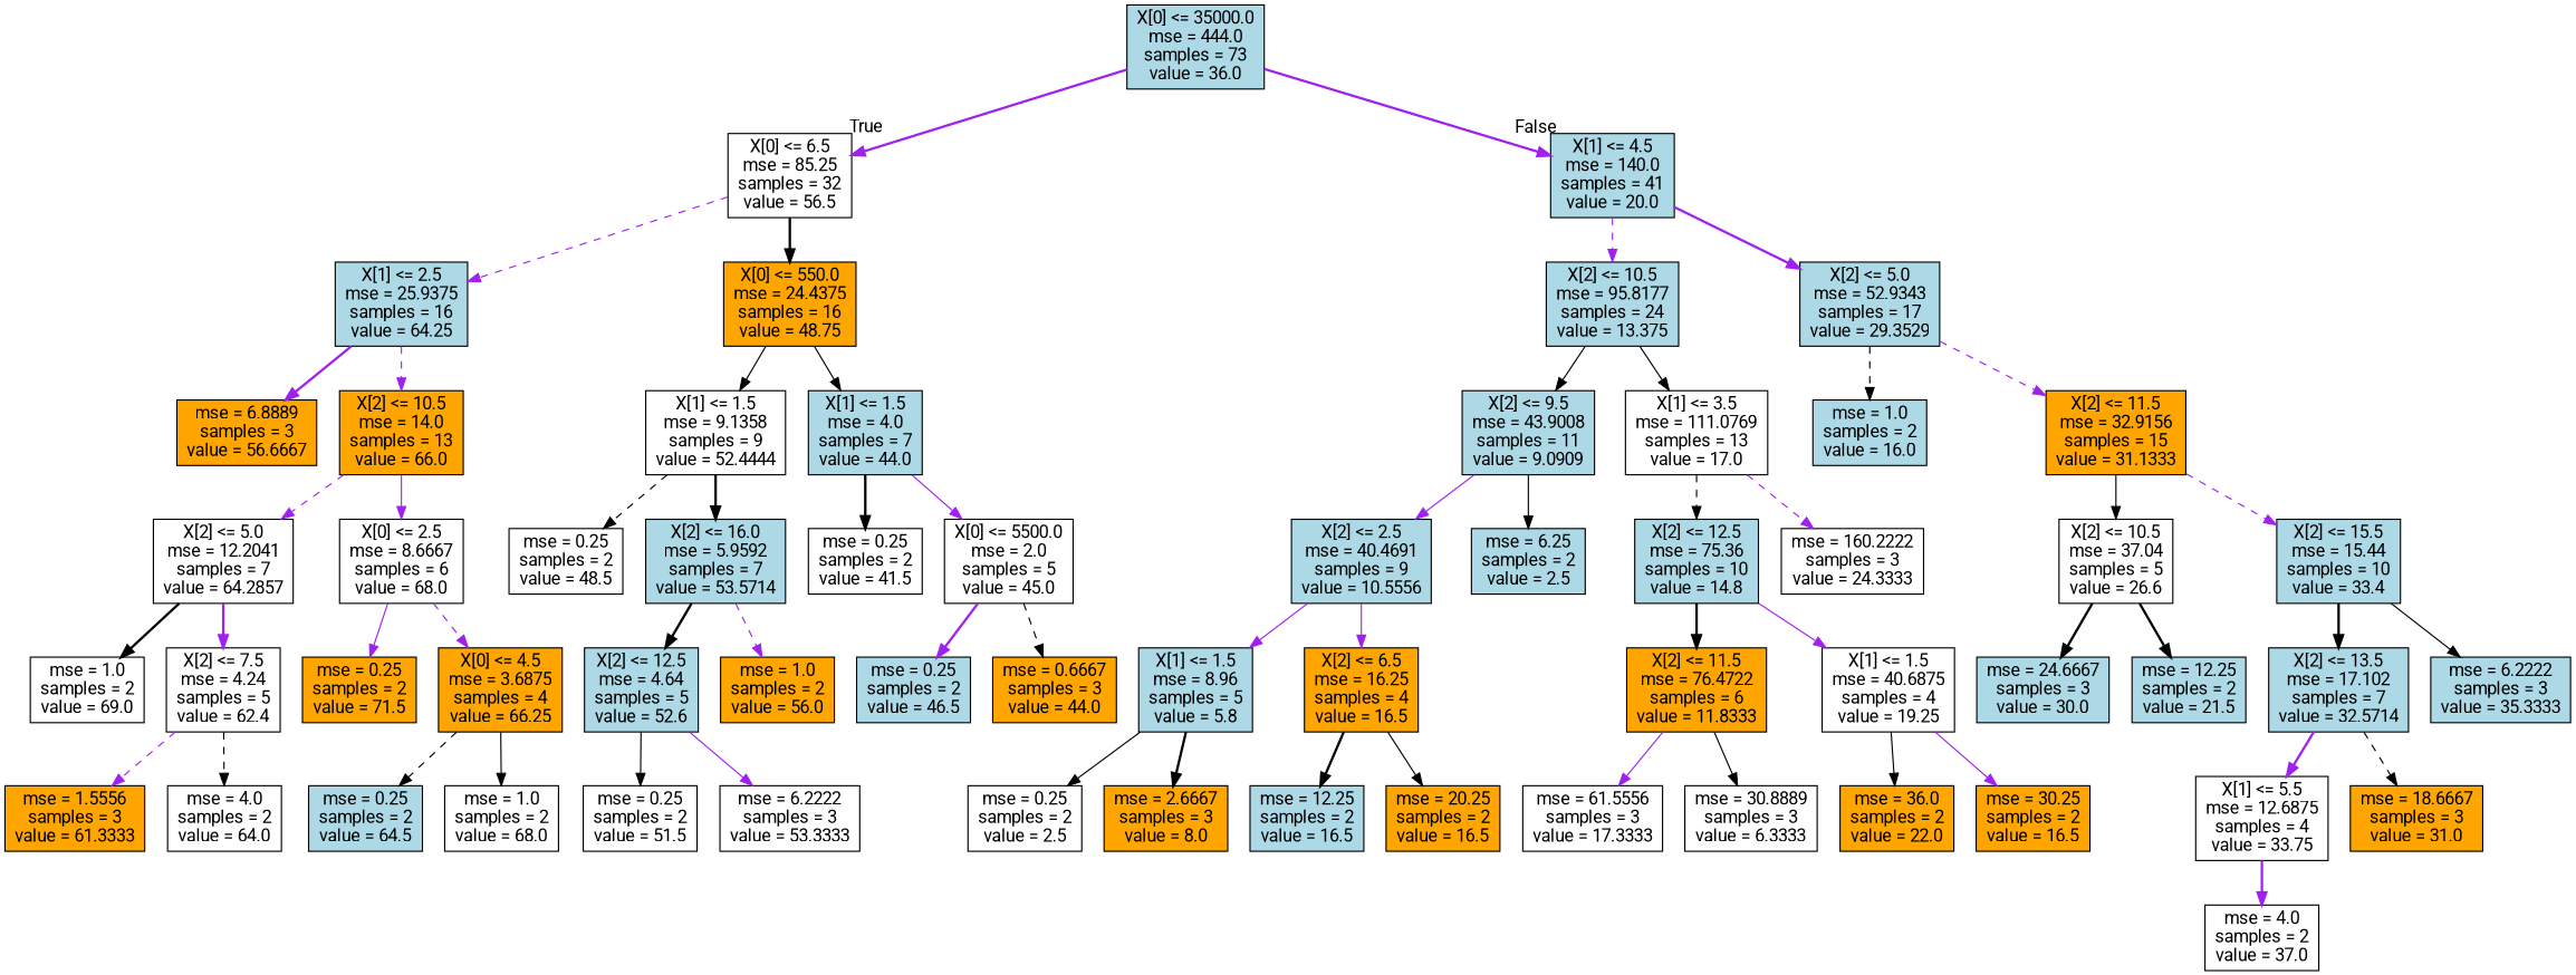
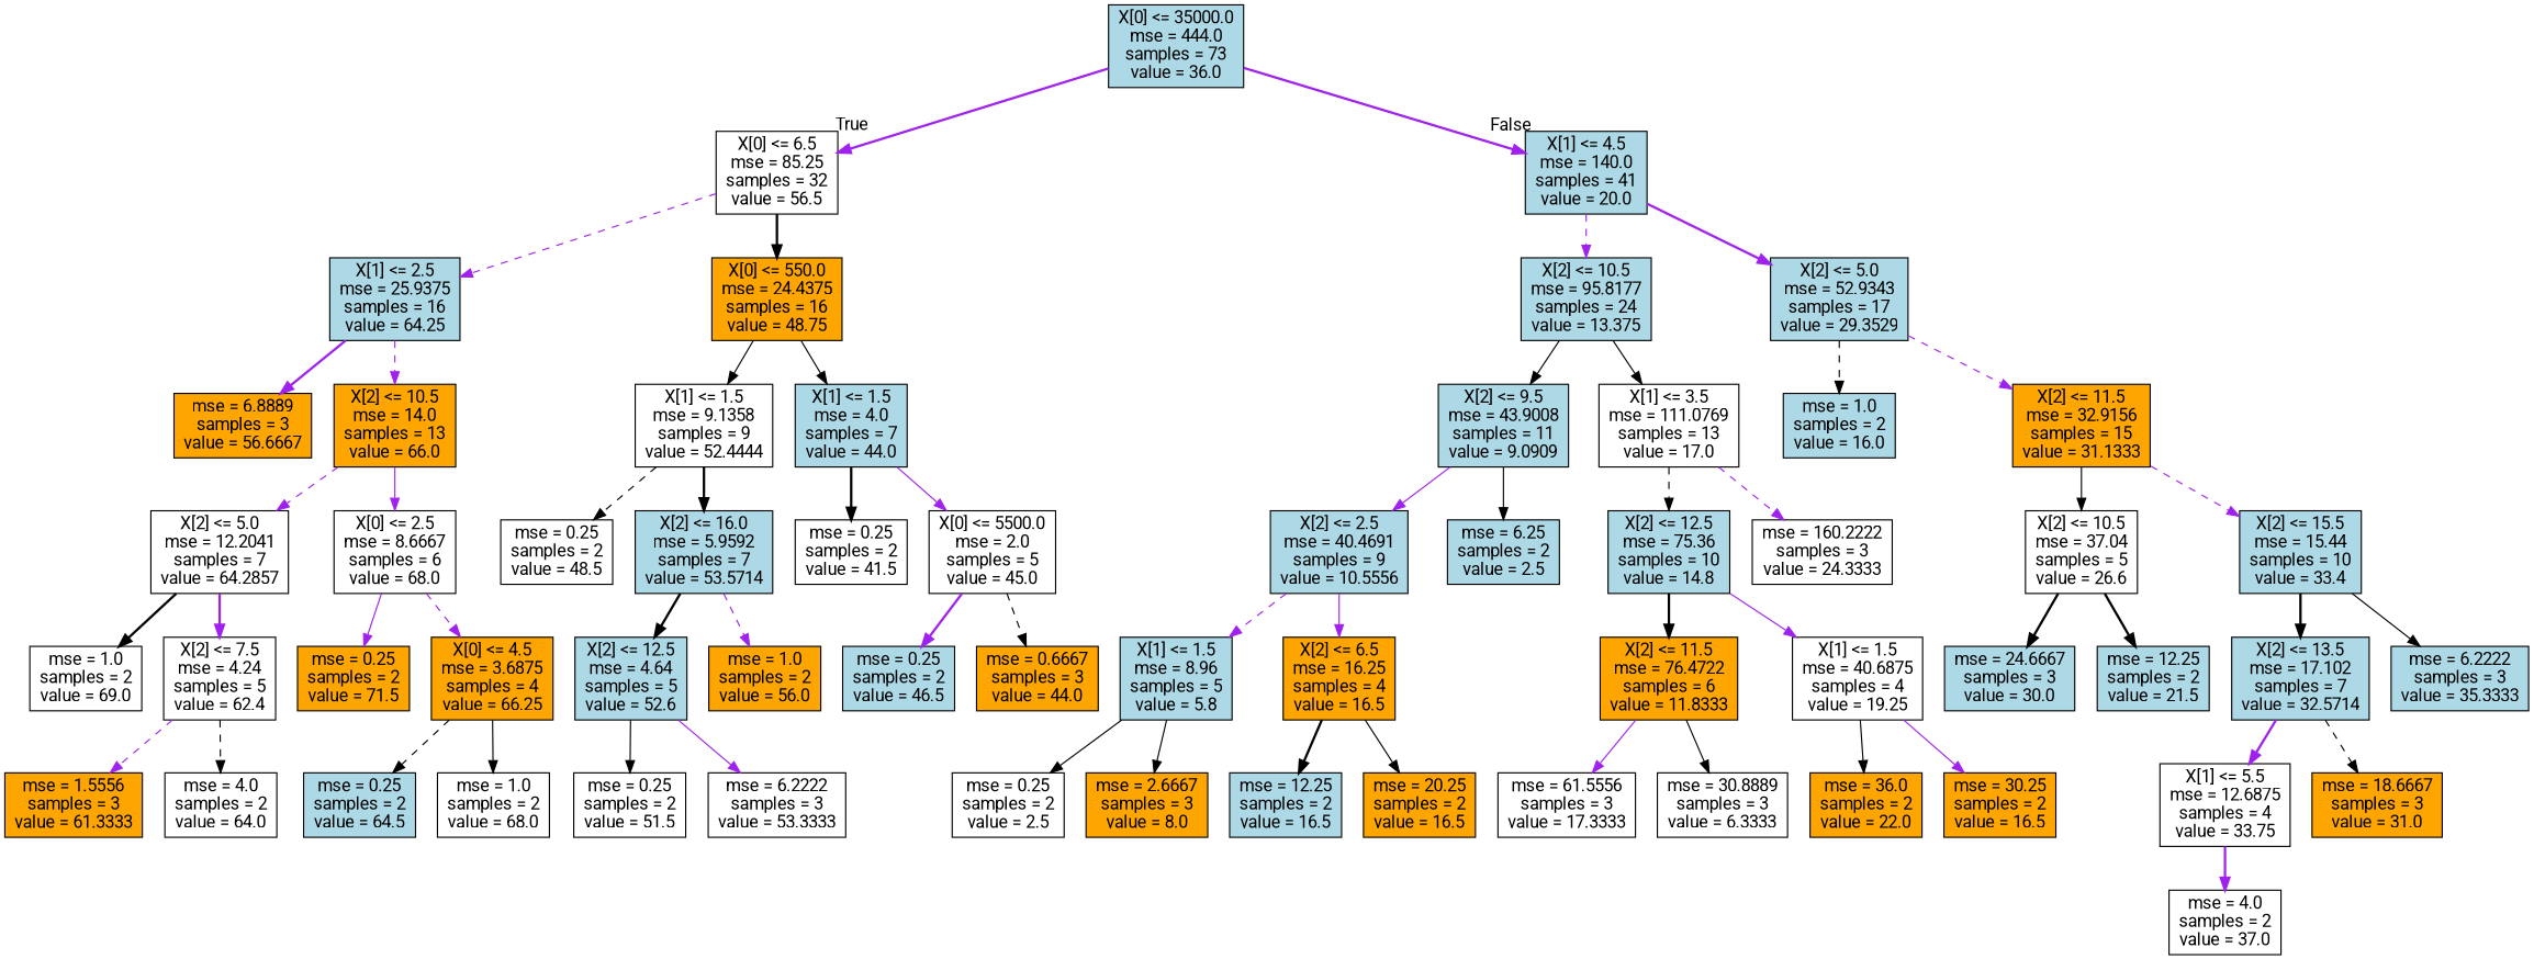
  digraph {
    fontname=Roboto
    node [fillcolor=lightblue fontname=Roboto shape=box style=filled]
    edge [color=black fontname=Roboto style=solid]
    n1 [label="X[0] <= 35000.0\nmse = 444.0\nsamples = 73\nvalue = 36.0"]
    n2 [fillcolor=white label="X[0] <= 6.5\nmse = 85.25\nsamples = 32\nvalue = 56.5"]
    n3 [label="X[1] <= 4.5\nmse = 140.0\nsamples = 41\nvalue = 20.0"]
    n4 [label="X[1] <= 2.5\nmse = 25.9375\nsamples = 16\nvalue = 64.25"]
    n5 [fillcolor=orange label="X[0] <= 550.0\nmse = 24.4375\nsamples = 16\nvalue = 48.75"]
    n6 [label="X[2] <= 10.5\nmse = 95.8177\nsamples = 24\nvalue = 13.375"]
    n7 [label="X[2] <= 5.0\nmse = 52.9343\nsamples = 17\nvalue = 29.3529"]
    n8 [fillcolor=orange label="mse = 6.8889\nsamples = 3\nvalue = 56.6667"]
    n9 [fillcolor=orange label="X[2] <= 10.5\nmse = 14.0\nsamples = 13\nvalue = 66.0"]
    n10 [fillcolor=white label="X[1] <= 1.5\nmse = 9.1358\nsamples = 9\nvalue = 52.4444"]
    n11 [label="X[1] <= 1.5\nmse = 4.0\nsamples = 7\nvalue = 44.0"]
    n12 [fillcolor=white label="X[2] <= 5.0\nmse = 12.2041\nsamples = 7\nvalue = 64.2857"]
    n13 [fillcolor=white label="X[0] <= 2.5\nmse = 8.6667\nsamples = 6\nvalue = 68.0"]
    n14 [fillcolor=white label="mse = 1.0\nsamples = 2\nvalue = 69.0"]
    n15 [fillcolor=white label="X[2] <= 7.5\nmse = 4.24\nsamples = 5\nvalue = 62.4"]
    n16 [fillcolor=orange label="mse = 0.25\nsamples = 2\nvalue = 71.5"]
    n17 [fillcolor=orange label="X[0] <= 4.5\nmse = 3.6875\nsamples = 4\nvalue = 66.25"]
    n18 [fillcolor=orange label="mse = 1.5556\nsamples = 3\nvalue = 61.3333"]
    n19 [fillcolor=white label="mse = 4.0\nsamples = 2\nvalue = 64.0"]
    n20 [label="mse = 0.25\nsamples = 2\nvalue = 64.5"]
    n21 [fillcolor=white label="mse = 1.0\nsamples = 2\nvalue = 68.0"]
    n22 [fillcolor=white label="mse = 0.25\nsamples = 2\nvalue = 48.5"]
    n23 [label="X[2] <= 16.0\nmse = 5.9592\nsamples = 7\nvalue = 53.5714"]
    n24 [fillcolor=white label="mse = 0.25\nsamples = 2\nvalue = 41.5"]
    n25 [fillcolor=white label="X[0] <= 5500.0\nmse = 2.0\nsamples = 5\nvalue = 45.0"]
    n26 [label="X[2] <= 12.5\nmse = 4.64\nsamples = 5\nvalue = 52.6"]
    n27 [fillcolor=orange label="mse = 1.0\nsamples = 2\nvalue = 56.0"]
    n28 [fillcolor=white label="mse = 0.25\nsamples = 2\nvalue = 51.5"]
    n29 [fillcolor=white label="mse = 6.2222\nsamples = 3\nvalue = 53.3333"]
    n30 [label="mse = 0.25\nsamples = 2\nvalue = 46.5"]
    n31 [fillcolor=orange label="mse = 0.6667\nsamples = 3\nvalue = 44.0"]
    n32 [label="X[2] <= 9.5\nmse = 43.9008\nsamples = 11\nvalue = 9.0909"]
    n33 [fillcolor=white label="X[1] <= 3.5\nmse = 111.0769\nsamples = 13\nvalue = 17.0"]
    n34 [label="mse = 1.0\nsamples = 2\nvalue = 16.0"]
    n35 [fillcolor=orange label="X[2] <= 11.5\nmse = 32.9156\nsamples = 15\nvalue = 31.1333"]
    n36 [label="X[2] <= 2.5\nmse = 40.4691\nsamples = 9\nvalue = 10.5556"]
    n37 [label="mse = 6.25\nsamples = 2\nvalue = 2.5"]
    n38 [label="X[2] <= 12.5\nmse = 75.36\nsamples = 10\nvalue = 14.8"]
    n39 [fillcolor=white label="mse = 160.2222\nsamples = 3\nvalue = 24.3333"]
    n40 [label="X[1] <= 1.5\nmse = 8.96\nsamples = 5\nvalue = 5.8"]
    n41 [fillcolor=orange label="X[2] <= 6.5\nmse = 16.25\nsamples = 4\nvalue = 16.5"]
    n42 [fillcolor=white label="mse = 0.25\nsamples = 2\nvalue = 2.5"]
    n43 [fillcolor=orange label="mse = 2.6667\nsamples = 3\nvalue = 8.0"]
    n44 [label="mse = 12.25\nsamples = 2\nvalue = 16.5"]
    n45 [fillcolor=orange label="mse = 20.25\nsamples = 2\nvalue = 16.5"]
    n46 [fillcolor=orange label="X[2] <= 11.5\nmse = 76.4722\nsamples = 6\nvalue = 11.8333"]
    n47 [fillcolor=white label="X[1] <= 1.5\nmse = 40.6875\nsamples = 4\nvalue = 19.25"]
    n48 [fillcolor=white label="mse = 61.5556\nsamples = 3\nvalue = 17.3333"]
    n49 [fillcolor=white label="mse = 30.8889\nsamples = 3\nvalue = 6.3333"]
    n50 [fillcolor=orange label="mse = 36.0\nsamples = 2\nvalue = 22.0"]
    n51 [fillcolor=orange label="mse = 30.25\nsamples = 2\nvalue = 16.5"]
    n52 [fillcolor=white label="X[2] <= 10.5\nmse = 37.04\nsamples = 5\nvalue = 26.6"]
    n53 [label="X[2] <= 15.5\nmse = 15.44\nsamples = 10\nvalue = 33.4"]
    n54 [label="mse = 24.6667\nsamples = 3\nvalue = 30.0"]
    n55 [label="mse = 12.25\nsamples = 2\nvalue = 21.5"]
    n56 [label="X[2] <= 13.5\nmse = 17.102\nsamples = 7\nvalue = 32.5714"]
    n57 [label="mse = 6.2222\nsamples = 3\nvalue = 35.3333"]
    n58 [fillcolor=white label="X[1] <= 5.5\nmse = 12.6875\nsamples = 4\nvalue = 33.75"]
    n59 [fillcolor=orange label="mse = 18.6667\nsamples = 3\nvalue = 31.0"]
    n60 [fillcolor=white label="mse = 4.0\nsamples = 2\nvalue = 37.0"]
    n1 -> n2 [color=purple headlabel=True labelangle=45 labeldistance=2.5 style=bold]
    n1 -> n3 [color=purple headlabel=False labelangle=-45 labeldistance=2.5 style=bold]
    n2 -> n4 [color=purple style=dashed]
    n2 -> n5 [style=bold]
    n3 -> n6 [color=purple style=dashed]
    n3 -> n7 [color=purple style=bold]
    n4 -> n8 [color=purple style=bold]
    n4 -> n9 [color=purple style=dashed]
    n5 -> n10
    n5 -> n11
    n6 -> n32
    n6 -> n33
    n7 -> n34 [style=dashed]
    n7 -> n35 [color=purple style=dashed]
    n9 -> n12 [color=purple style=dashed]
    n9 -> n13 [color=purple]
    n10 -> n22 [style=dashed]
    n10 -> n23 [style=bold]
    n11 -> n24 [style=bold]
    n11 -> n25 [color=purple]
    n12 -> n14 [style=bold]
    n12 -> n15 [color=purple style=bold]
    n13 -> n16 [color=purple]
    n13 -> n17 [color=purple style=dashed]
    n15 -> n18 [color=purple style=dashed]
    n15 -> n19 [style=dashed]
    n17 -> n20 [style=dashed]
    n17 -> n21
    n23 -> n26 [style=bold]
    n23 -> n27 [color=purple style=dashed]
    n25 -> n30 [color=purple style=bold]
    n25 -> n31 [style=dashed]
    n26 -> n28
    n26 -> n29 [color=purple]
    n32 -> n36 [color=purple]
    n32 -> n37
    n33 -> n38 [style=dashed]
    n33 -> n39 [color=purple style=dashed]
    n35 -> n52
    n35 -> n53 [color=purple style=dashed]
-   n36 -> n40 [color=purple]
+   n36 -> n40 [color=purple style=dashed]
    n36 -> n41 [color=purple]
    n38 -> n46 [style=bold]
    n38 -> n47 [color=purple]
    n40 -> n42
-   n40 -> n43 [style=bold]
+   n40 -> n43
    n41 -> n44 [style=bold]
    n41 -> n45
    n46 -> n48 [color=purple]
    n46 -> n49
    n47 -> n50
    n47 -> n51 [color=purple]
    n52 -> n54 [style=bold]
    n52 -> n55 [style=bold]
    n53 -> n56 [style=bold]
    n53 -> n57
    n56 -> n58 [color=purple style=bold]
    n56 -> n59 [style=dashed]
    n58 -> n60 [color=purple style=bold]
  }
